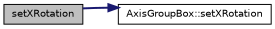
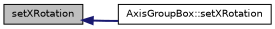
  digraph {
    rankdir=LR
    node [color=black fontname=Helvetica fontsize=10 shape=record style=filled]
    n1 [fillcolor=grey75 fontcolor=black height=0.2 label=setXRotation width=0.4]
    n2 [fillcolor=white height=0.2 label="AxisGroupBox::setXRotation" width=0.4]
-   n2 -> n1 [color=midnightblue dir=back fontname=Helvetica fontsize=10 labelfontname=Helvetica labelfontsize=10 style=bold]
+   n1 -> n2 [color=midnightblue dir=back fontname=Helvetica fontsize=10 labelfontname=Helvetica labelfontsize=10 style=bold]
  }
